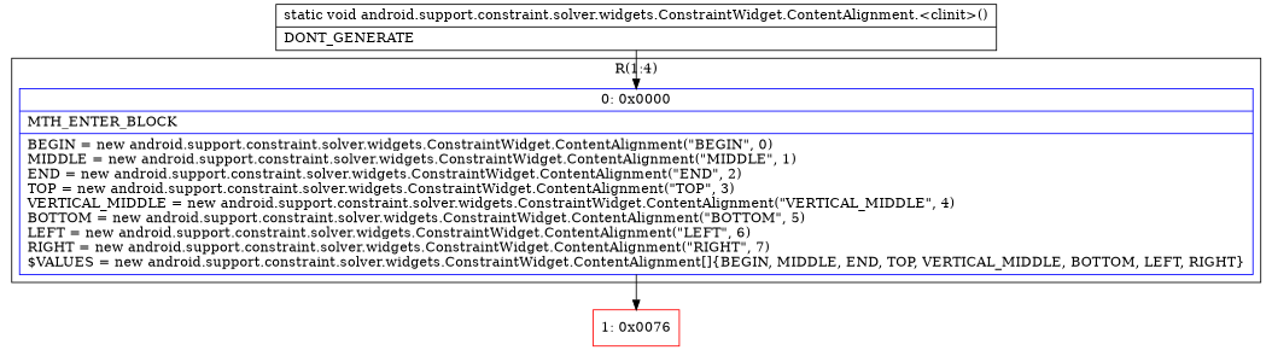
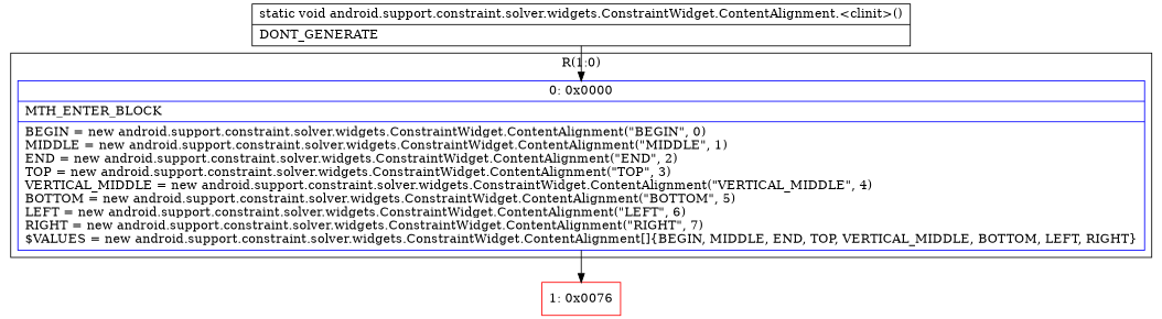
  digraph {
    node [shape=record]
    n1 [color=blue label="{0\:\ 0x0000|MTH_ENTER_BLOCK\l|BEGIN = new android.support.constraint.solver.widgets.ConstraintWidget.ContentAlignment(\"BEGIN\", 0)\lMIDDLE = new android.support.constraint.solver.widgets.ConstraintWidget.ContentAlignment(\"MIDDLE\", 1)\lEND = new android.support.constraint.solver.widgets.ConstraintWidget.ContentAlignment(\"END\", 2)\lTOP = new android.support.constraint.solver.widgets.ConstraintWidget.ContentAlignment(\"TOP\", 3)\lVERTICAL_MIDDLE = new android.support.constraint.solver.widgets.ConstraintWidget.ContentAlignment(\"VERTICAL_MIDDLE\", 4)\lBOTTOM = new android.support.constraint.solver.widgets.ConstraintWidget.ContentAlignment(\"BOTTOM\", 5)\lLEFT = new android.support.constraint.solver.widgets.ConstraintWidget.ContentAlignment(\"LEFT\", 6)\lRIGHT = new android.support.constraint.solver.widgets.ConstraintWidget.ContentAlignment(\"RIGHT\", 7)\l$VALUES = new android.support.constraint.solver.widgets.ConstraintWidget.ContentAlignment[]\{BEGIN, MIDDLE, END, TOP, VERTICAL_MIDDLE, BOTTOM, LEFT, RIGHT\}\l}"]
    n2 [color=red label="{1\:\ 0x0076}"]
    n3 [label="{static void android.support.constraint.solver.widgets.ConstraintWidget.ContentAlignment.\<clinit\>()  | DONT_GENERATE\l}"]
    subgraph cluster_1 {
-     label="R(1:4)"
+     label="R(1:0)"
      n1
    }
    n1 -> n2
    n3 -> n1
  }
